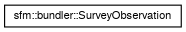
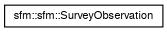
  digraph {
    rankdir=LR
-   n1 [color=black fillcolor=white fontname=FreeSans fontsize=10 height=0.2 label="sfm::bundler::SurveyObservation" shape=record style=filled width=0.4]
+   n1 [color=black fillcolor=white fontname=FreeSans fontsize=10 height=0.2 label="sfm::sfm::SurveyObservation" shape=record style=filled width=0.4]
  }
